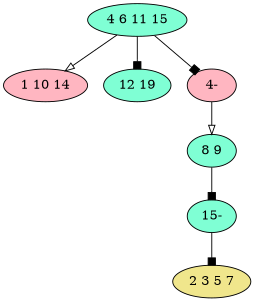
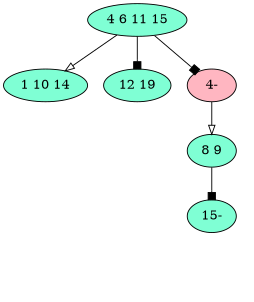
  digraph {
    node [fillcolor=aquamarine style=filled]
    edge [arrowhead=box]
    n1 [label="4 6 11 15"]
-   n2 [fillcolor=lightpink label="1 10 14"]
+   n2 [label="1 10 14"]
    n3 [label="12 19"]
    n4 [fillcolor=lightpink label="4-"]
    n5 [label="8 9"]
    n6 [label="15-"]
-   n7 [fillcolor=khaki label="2 3 5 7"]
    n1 -> n2 [arrowhead=onormal]
    n1 -> n3
    n1 -> n4
    n4 -> n5 [arrowhead=onormal]
    n5 -> n6
-   n6 -> n7
  }
